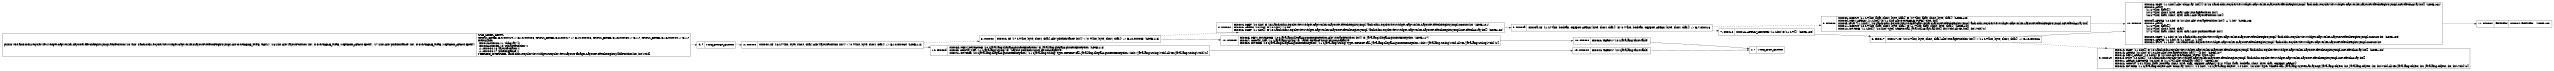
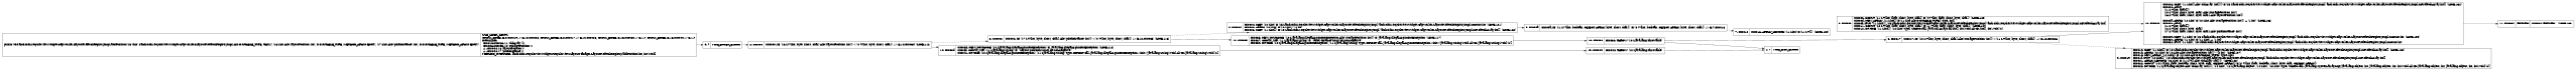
  digraph {
    rankdir=LR
    node [shape=record]
    n1 [label="{0\:\ ?|MTH_ENTER_BLOCK\l}"]
    n2 [label="{2\:\ 0x0000|0x0000: IF  (r6 I:??[int, byte, short, char] A[D('layoutPosition' int)]) \< (0 ??[int, byte, short, char])  \-\> B:14:0x003d  (LINE:112)\l}"]
    n3 [label="{3\:\ 0x0002|0x0002: IF  (r7 I:??[int, byte, short, char] A[D('pixelDistance' int)]) \< (0 ??[int, byte, short, char])  \-\> B:12:0x0035  (LINE:116)\l}"]
    n4 [label="{14\:\ 0x003d|0x003d: NEW_INSTANCE  (r0 I:java.lang.IllegalArgumentException) =  java.lang.IllegalArgumentException  (LINE:113)\l0x003f: CONST_STR  (r1 I:java.lang.String) =  \"Layout positions must be non\-negative\" \l0x0041: INVOKE  (r0 I:java.lang.IllegalArgumentException), (r1 I:java.lang.String) type: DIRECT call: java.lang.IllegalArgumentException.\<init\>(java.lang.String):void A[MD:(java.lang.String):void (c)]\l}"]
    n5 [label="{4\:\ 0x0004|0x0004: IGET  (r0 I:int) = (r5 I:androidx.recyclerview.widget.GapWorker$LayoutPrefetchRegistryImpl) androidx.recyclerview.widget.GapWorker.LayoutPrefetchRegistryImpl.mCount int  (LINE:121)\l0x0006: ARITH  (r0 I:int) = (r0 I:int) * (2 int) \l0x0008: IGET  (r1 I:int[]) = (r5 I:androidx.recyclerview.widget.GapWorker$LayoutPrefetchRegistryImpl) androidx.recyclerview.widget.GapWorker.LayoutPrefetchRegistryImpl.mPrefetchArray int[]  (LINE:122)\l}"]
    n6 [label="{12\:\ 0x0035|0x0035: NEW_INSTANCE  (r0 I:java.lang.IllegalArgumentException A[D('storagePosition' int)]) =  java.lang.IllegalArgumentException  (LINE:117)\l0x0037: CONST_STR  (r1 I:java.lang.String) =  \"Pixel distance must be non\-negative\" \l0x0039: INVOKE  (r0 I:java.lang.IllegalArgumentException), (r1 I:java.lang.String) type: DIRECT call: java.lang.IllegalArgumentException.\<init\>(java.lang.String):void A[MD:(java.lang.String):void (c)]\l}"]
    n7 [label="{15\:\ 0x0044|0x0044: THROW  (r0 I:java.lang.Throwable) \l}"]
    n8 [label="{5\:\ 0x000a|0x000a: IF  (r1 I:??[int, boolean, OBJECT, ARRAY, byte, short, char]) != (0 ??[int, boolean, OBJECT, ARRAY, byte, short, char])  \-\> B:7:0x0016 \l}"]
    n9 [label="{13\:\ 0x003c|0x003c: THROW  (r0 I:java.lang.Throwable) \l}"]
    n10 [label="{6\:\ 0x000c|0x000c: CONST  (r1 I:??[int, float, short, byte, char]) = (4 ??[int, float, short, byte, char])  (LINE:123)\l0x000d: NEW_ARRAY  (r1 I:int[]) = (r1 I:int A[IMMUTABLE_TYPE]) type: int[] \l0x000f: IPUT  (r1 I:int[]), (r5 I:androidx.recyclerview.widget.GapWorker$LayoutPrefetchRegistryImpl) androidx.recyclerview.widget.GapWorker.LayoutPrefetchRegistryImpl.mPrefetchArray int[] \l0x0011: CONST  (r2 I:??[int, float, short, byte, char]) = (\-1 ??[int, float, short, byte, char])  (LINE:124)\l0x0012: INVOKE  (r1 I:int[]), (r2 I:int) type: STATIC call: java.util.Arrays.fill(int[], int):void A[MD:(int[], int):void (c)]\l}"]
    n11 [label="{7\:\ 0x0016|0x0016: ARRAY_LENGTH  (r1 I:int) = (r1 I:??[])  (LINE:125)\l}"]
    n12 [label="{10\:\ 0x0026|0x0026: IGET  (r1 I:int[] A[D('oldArray' int[])]) = (r5 I:androidx.recyclerview.widget.GapWorker$LayoutPrefetchRegistryImpl) androidx.recyclerview.widget.GapWorker.LayoutPrefetchRegistryImpl.mPrefetchArray int[]  (LINE:132)\l0x0028: APUT  \l  (r1 I:??[int, float][])\l  (r0 I:??[int, short, byte, char] A[D('storagePosition' int)])\l  (r6 I:??[int, float, short, byte, char] A[D('layoutPosition' int)])\l \l0x002a: ARITH  (r2 I:int) = (r0 I:int A[D('storagePosition' int)]) + (1 int)  (LINE:133)\l0x002c: APUT  \l  (r1 I:??[int, float][])\l  (r2 I:??[int, short, byte, char])\l  (r7 I:??[int, float, short, byte, char] A[D('pixelDistance' int)])\l \l0x002e: IGET  (r1 I:int) = (r5 I:androidx.recyclerview.widget.GapWorker$LayoutPrefetchRegistryImpl) androidx.recyclerview.widget.GapWorker.LayoutPrefetchRegistryImpl.mCount int  (LINE:135)\l0x0030: ARITH  (r1 I:int) = (r1 I:int) + (1 int) \l0x0032: IPUT  (r1 I:int), (r5 I:androidx.recyclerview.widget.GapWorker$LayoutPrefetchRegistryImpl) androidx.recyclerview.widget.GapWorker.LayoutPrefetchRegistryImpl.mCount int \l}"]
    n13 [label="{8\:\ 0x0017|0x0017: IF  (r0 I:??[int, byte, short, char] A[D('storagePosition' int)]) \< (r1 I:??[int, byte, short, char])  \-\> B:10:0x0026 \l}"]
    n14 [label="{11\:\ 0x0034|RETURN\l|0x0034: RETURN    (LINE:136)\l}"]
    n15 [label="{1\:\ ?|MTH_EXIT_BLOCK\l}"]
    n16 [label="{9\:\ 0x0019|0x0019: IGET  (r1 I:int[]) = (r5 I:androidx.recyclerview.widget.GapWorker$LayoutPrefetchRegistryImpl) androidx.recyclerview.widget.GapWorker.LayoutPrefetchRegistryImpl.mPrefetchArray int[]  (LINE:126)\l0x001b: ARITH  (r2 I:int) = (r0 I:int A[D('storagePosition' int)]) * (2 int)  (LINE:127)\l0x001d: NEW_ARRAY  (r2 I:int[]) = (r2 I:int A[IMMUTABLE_TYPE]) type: int[] \l0x001f: IPUT  (r2 I:int[]), (r5 I:androidx.recyclerview.widget.GapWorker$LayoutPrefetchRegistryImpl) androidx.recyclerview.widget.GapWorker.LayoutPrefetchRegistryImpl.mPrefetchArray int[] \l0x0021: ARRAY_LENGTH  (r3 I:int) = (r1 I:??[] A[D('oldArray' int[])])  (LINE:128)\l0x0022: CONST  (r4 I:??[int, float, boolean, short, byte, char, OBJECT, ARRAY]) = (0 ??[int, float, boolean, short, byte, char, OBJECT, ARRAY]) \l0x0023: INVOKE  (r1 I:java.lang.Object A[D('oldArray' int[])]), (r4 I:int), (r2 I:java.lang.Object), (r4 I:int), (r3 I:int) type: STATIC call: java.lang.System.arraycopy(java.lang.Object, int, java.lang.Object, int, int):void A[MD:(java.lang.Object, int, java.lang.Object, int, int):void (c)]\l}"]
    n17 [label="{public void androidx.recyclerview.widget.GapWorker.LayoutPrefetchRegistryImpl.addPosition((r5 'this' I:androidx.recyclerview.widget.GapWorker$LayoutPrefetchRegistryImpl A[IMMUTABLE_TYPE, THIS]), (r6 I:int A[D('layoutPosition' int), IMMUTABLE_TYPE, METHOD_ARGUMENT]), (r7 I:int A[D('pixelDistance' int), IMMUTABLE_TYPE, METHOD_ARGUMENT]))  | USE_LINES_HINTS\lCROSS_EDGE: B:9:0x0019 \-\> B:10:0x0026, CROSS_EDGE: B:8:0x0017 \-\> B:10:0x0026, CROSS_EDGE: B:13:0x003c \-\> B:1:?, CROSS_EDGE: B:15:0x0044 \-\> B:1:?\lDebug Info:\l  0x001b\-0x0026: r1 'oldArray' [I\l  0x0008\-0x0035: r0 'storagePosition' I\l  \-1 \-0x0044: r6 'layoutPosition' I\l  \-1 \-0x0044: r7 'pixelDistance' I\lMETHOD_OVERRIDE: [androidx.recyclerview.widget.RecyclerView.LayoutManager.LayoutPrefetchRegistry.addPosition(int, int):void]\l}"]
    n1 -> n2
    n2 -> n3 [style=dashed]
    n2 -> n4
    n3 -> n5 [style=dashed]
    n3 -> n6
    n4 -> n7
    n5 -> n8
    n6 -> n9
    n7 -> n15
-   n8 -> n10 [style=dashed]
    n8 -> n11 [style=dashed]
    n9 -> n15
    n10 -> n12
-   n11 -> n13
+   n9 -> n13
    n12 -> n14
    n13 -> n12
    n13 -> n16 [style=dashed]
    n17 -> n1
  }
